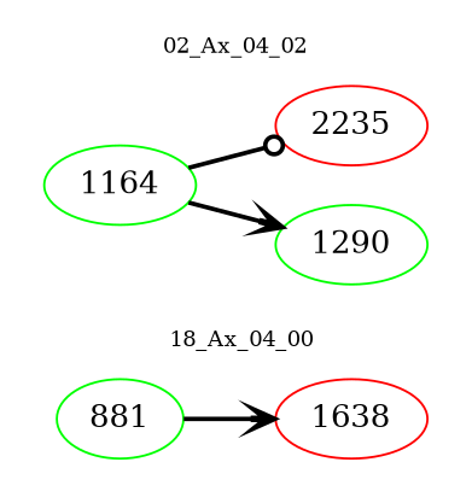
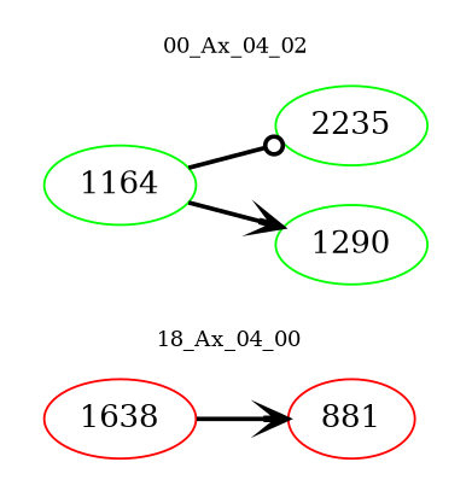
  digraph {
    rankdir=LR
    node [color=green]
    edge [arrowhead=vee color=black style=bold]
-   n1 [label=881]
+   n1 [color=red label=881]
    n2 [color=red label=1638]
    n3 [label=1164]
    n4 [label=1290]
-   n5 [color=red label=2235]
+   n5 [label=2235]
    subgraph cluster_1 {
      color=white
      fontsize=10
      label="18_Ax_04_00"
      n1
      n2
    }
    subgraph cluster_2 {
      color=white
      fontsize=10
-     label="02_Ax_04_02"
+     label="00_Ax_04_02"
      n3
      n4
      n5
    }
-   n1 -> n2
+   n2 -> n1
    n3 -> n4
    n3 -> n5 [arrowhead=odot]
  }
